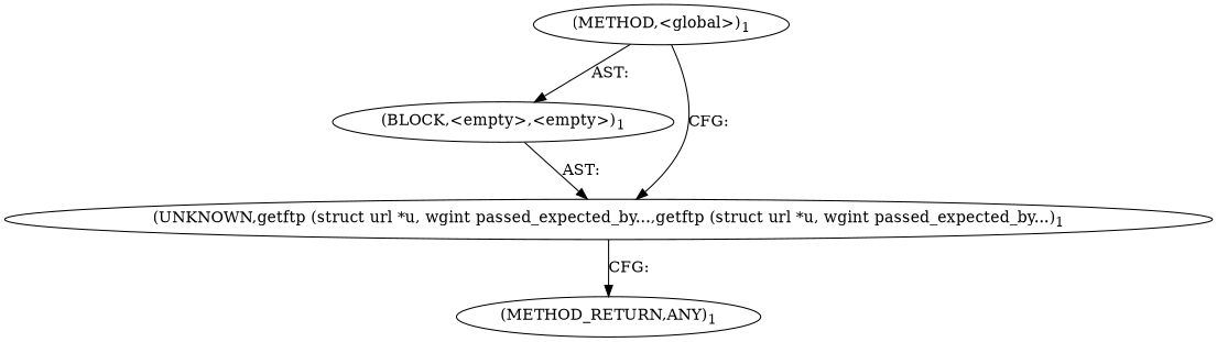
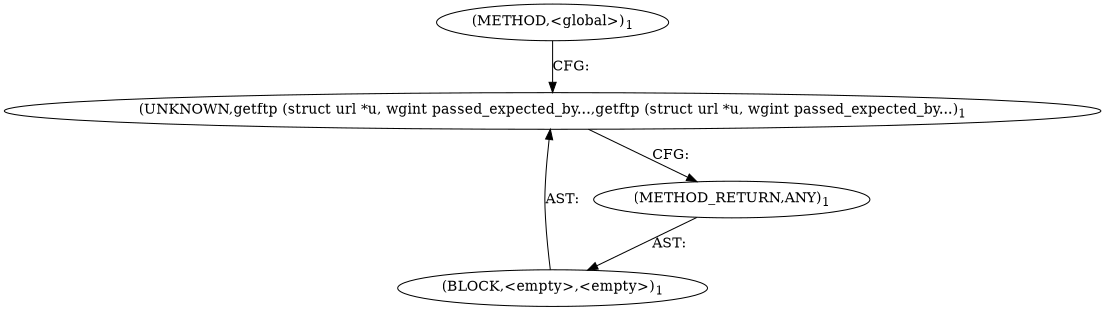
  digraph {
    n1 [label=<(METHOD,&lt;global&gt;)<SUB>1</SUB>>]
    n2 [label=<(BLOCK,&lt;empty&gt;,&lt;empty&gt;)<SUB>1</SUB>>]
    n3 [label=<(UNKNOWN,getftp (struct url *u, wgint passed_expected_by...,getftp (struct url *u, wgint passed_expected_by...)<SUB>1</SUB>>]
    n4 [label=<(METHOD_RETURN,ANY)<SUB>1</SUB>>]
-   n1 -> n2 [label="AST: "]
+   n4 -> n2 [label="AST: "]
    n1 -> n3 [label="CFG: "]
    n2 -> n3 [label="AST: "]
    n3 -> n4 [label="CFG: "]
  }
